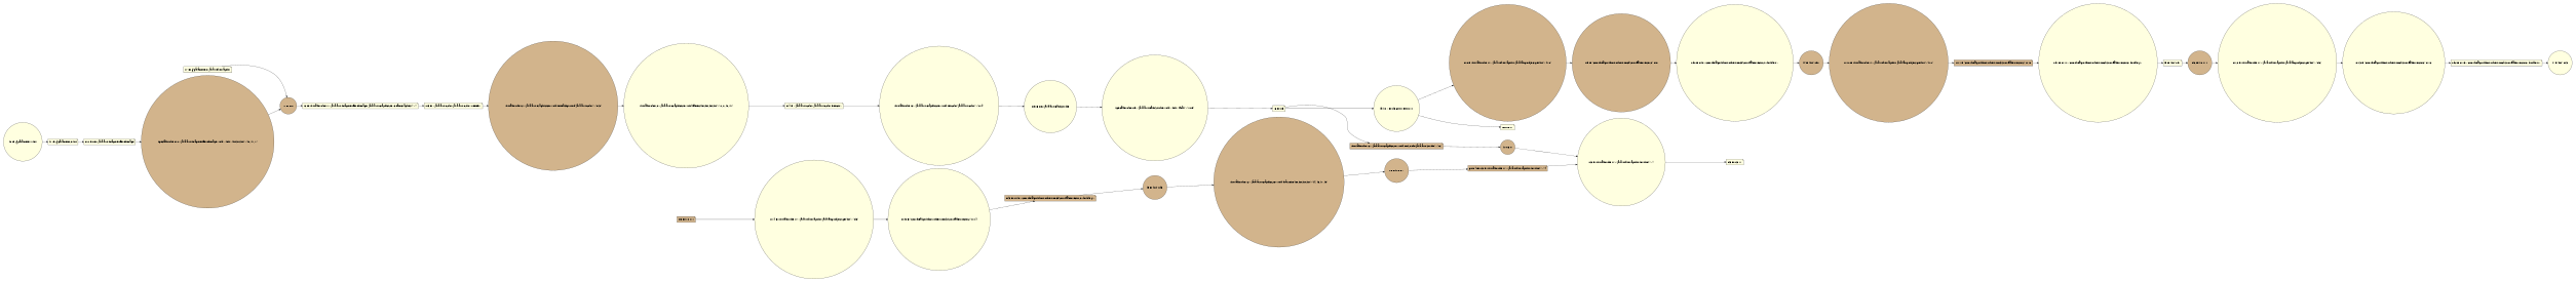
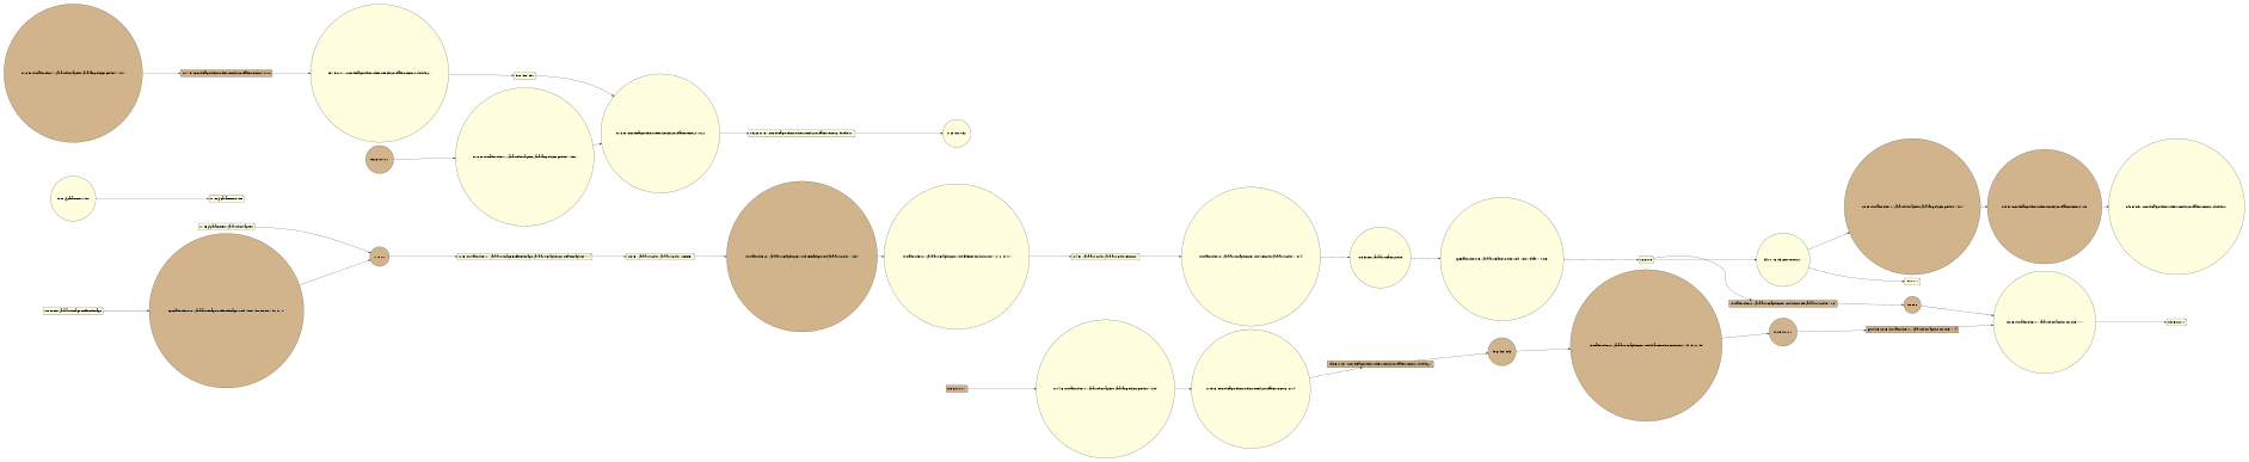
  digraph {
    rankdir=LR
    node [fillcolor=lightyellow shape=circle style=filled]
    "r7 := @parameter0: java.util.ArrayList" [shape=note]
    "r1 = $r0" [fillcolor=tan]
    "i1 := @parameter2: int" [shape=note]
    "i0 := @parameter1: int"
    "$r0 = new java.awt.image.BufferedImage" [shape=note]
    "specialinvoke $r0.<java.awt.image.BufferedImage: void <init>(int,int,int)>(i0, i1, 1)" [fillcolor=tan]
    "r2 = virtualinvoke r1.<java.awt.image.BufferedImage: java.awt.Graphics2D createGraphics()>()" [shape=note]
    "$r3 = <java.awt.Color: java.awt.Color WHITE>" [shape=note]
    "virtualinvoke r2.<java.awt.Graphics2D: void setBackground(java.awt.Color)>($r3)" [fillcolor=tan]
    "virtualinvoke r2.<java.awt.Graphics2D: void fillRect(int,int,int,int)>(0, 0, i0, i1)"
    "$r4 = <java.awt.Color: java.awt.Color BLACK>" [shape=note]
    "virtualinvoke r2.<java.awt.Graphics2D: void setColor(java.awt.Color)>($r4)"
    "$r5 = new java.awt.BasicStroke"
    "specialinvoke $r5.<java.awt.BasicStroke: void <init>(float)>(1.0F)"
    "r6 = $r5" [shape=note]
    "virtualinvoke r2.<java.awt.Graphics2D: void setStroke(java.awt.Stroke)>(r6)" [fillcolor=tan shape=note]
    "if i10 >= $i3 goto return r1"
    "i10 = 0" [fillcolor=tan]
    "$i2 = virtualinvoke r7.<java.util.ArrayList: int size()>()"
    "$i3 = $i2 - 1" [shape=note]
    "$r8 = virtualinvoke r7.<java.util.ArrayList: java.lang.Object get(int)>(i10)" [fillcolor=tan]
    "return r1" [shape=note]
    "$r9 = (com.thealgorithms.others.KochSnowflake$Vector2) $r8" [fillcolor=tan]
    "$d0 = $r9.<com.thealgorithms.others.KochSnowflake$Vector2: double x>"
-   "i4 = (int) $d0" [fillcolor=tan]
    "$r10 = virtualinvoke r7.<java.util.ArrayList: java.lang.Object get(int)>(i10)" [fillcolor=tan]
    "$r11 = (com.thealgorithms.others.KochSnowflake$Vector2) $r10" [fillcolor=tan shape=note]
    "$d1 = $r11.<com.thealgorithms.others.KochSnowflake$Vector2: double y>"
    "i5 = (int) $d1" [shape=note]
    "$i6 = i10 + 1" [fillcolor=tan]
    "$r12 = virtualinvoke r7.<java.util.ArrayList: java.lang.Object get(int)>($i6)"
    "$r13 = (com.thealgorithms.others.KochSnowflake$Vector2) $r12"
    "$d2 = $r13.<com.thealgorithms.others.KochSnowflake$Vector2: double x>" [shape=note]
    "i7 = (int) $d2"
    "$i8 = i10 + 1" [fillcolor=tan shape=note]
    "$r14 = virtualinvoke r7.<java.util.ArrayList: java.lang.Object get(int)>($i8)"
    "$r15 = (com.thealgorithms.others.KochSnowflake$Vector2) $r14"
    "$d3 = $r15.<com.thealgorithms.others.KochSnowflake$Vector2: double y>" [fillcolor=tan shape=note]
    "i9 = (int) $d3" [fillcolor=tan]
    "virtualinvoke r2.<java.awt.Graphics2D: void drawLine(int,int,int,int)>(i4, i5, i7, i9)" [fillcolor=tan]
    "i10 = i10 + 1" [fillcolor=tan]
    "goto [?= $i2 = virtualinvoke r7.<java.util.ArrayList: int size()>()]" [fillcolor=tan shape=note]
    "r7 := @parameter0: java.util.ArrayList" -> "r1 = $r0"
    "r1 = $r0" -> "r2 = virtualinvoke r1.<java.awt.image.BufferedImage: java.awt.Graphics2D createGraphics()>()"
-   "i1 := @parameter2: int" -> "$r0 = new java.awt.image.BufferedImage"
    "i0 := @parameter1: int" -> "i1 := @parameter2: int"
    "$r0 = new java.awt.image.BufferedImage" -> "specialinvoke $r0.<java.awt.image.BufferedImage: void <init>(int,int,int)>(i0, i1, 1)"
    "specialinvoke $r0.<java.awt.image.BufferedImage: void <init>(int,int,int)>(i0, i1, 1)" -> "r1 = $r0"
    "r2 = virtualinvoke r1.<java.awt.image.BufferedImage: java.awt.Graphics2D createGraphics()>()" -> "$r3 = <java.awt.Color: java.awt.Color WHITE>"
    "$r3 = <java.awt.Color: java.awt.Color WHITE>" -> "virtualinvoke r2.<java.awt.Graphics2D: void setBackground(java.awt.Color)>($r3)"
    "virtualinvoke r2.<java.awt.Graphics2D: void setBackground(java.awt.Color)>($r3)" -> "virtualinvoke r2.<java.awt.Graphics2D: void fillRect(int,int,int,int)>(0, 0, i0, i1)"
    "virtualinvoke r2.<java.awt.Graphics2D: void fillRect(int,int,int,int)>(0, 0, i0, i1)" -> "$r4 = <java.awt.Color: java.awt.Color BLACK>"
    "$r4 = <java.awt.Color: java.awt.Color BLACK>" -> "virtualinvoke r2.<java.awt.Graphics2D: void setColor(java.awt.Color)>($r4)"
    "virtualinvoke r2.<java.awt.Graphics2D: void setColor(java.awt.Color)>($r4)" -> "$r5 = new java.awt.BasicStroke"
    "$r5 = new java.awt.BasicStroke" -> "specialinvoke $r5.<java.awt.BasicStroke: void <init>(float)>(1.0F)"
    "specialinvoke $r5.<java.awt.BasicStroke: void <init>(float)>(1.0F)" -> "r6 = $r5"
    "r6 = $r5" -> "virtualinvoke r2.<java.awt.Graphics2D: void setStroke(java.awt.Stroke)>(r6)"
    "r6 = $r5" -> "if i10 >= $i3 goto return r1"
    "virtualinvoke r2.<java.awt.Graphics2D: void setStroke(java.awt.Stroke)>(r6)" -> "i10 = 0"
    "if i10 >= $i3 goto return r1" -> "$r8 = virtualinvoke r7.<java.util.ArrayList: java.lang.Object get(int)>(i10)"
    "if i10 >= $i3 goto return r1" -> "return r1"
    "i10 = 0" -> "$i2 = virtualinvoke r7.<java.util.ArrayList: int size()>()"
    "$i2 = virtualinvoke r7.<java.util.ArrayList: int size()>()" -> "$i3 = $i2 - 1"
    "$r8 = virtualinvoke r7.<java.util.ArrayList: java.lang.Object get(int)>(i10)" -> "$r9 = (com.thealgorithms.others.KochSnowflake$Vector2) $r8"
    "$r9 = (com.thealgorithms.others.KochSnowflake$Vector2) $r8" -> "$d0 = $r9.<com.thealgorithms.others.KochSnowflake$Vector2: double x>"
-   "$d0 = $r9.<com.thealgorithms.others.KochSnowflake$Vector2: double x>" -> "i4 = (int) $d0"
-   "i4 = (int) $d0" -> "$r10 = virtualinvoke r7.<java.util.ArrayList: java.lang.Object get(int)>(i10)"
    "$r10 = virtualinvoke r7.<java.util.ArrayList: java.lang.Object get(int)>(i10)" -> "$r11 = (com.thealgorithms.others.KochSnowflake$Vector2) $r10"
    "$r11 = (com.thealgorithms.others.KochSnowflake$Vector2) $r10" -> "$d1 = $r11.<com.thealgorithms.others.KochSnowflake$Vector2: double y>"
    "$d1 = $r11.<com.thealgorithms.others.KochSnowflake$Vector2: double y>" -> "i5 = (int) $d1"
-   "i5 = (int) $d1" -> "$i6 = i10 + 1"
+   "i5 = (int) $d1" -> "$r13 = (com.thealgorithms.others.KochSnowflake$Vector2) $r12"
    "$i6 = i10 + 1" -> "$r12 = virtualinvoke r7.<java.util.ArrayList: java.lang.Object get(int)>($i6)"
    "$r12 = virtualinvoke r7.<java.util.ArrayList: java.lang.Object get(int)>($i6)" -> "$r13 = (com.thealgorithms.others.KochSnowflake$Vector2) $r12"
    "$r13 = (com.thealgorithms.others.KochSnowflake$Vector2) $r12" -> "$d2 = $r13.<com.thealgorithms.others.KochSnowflake$Vector2: double x>"
    "$d2 = $r13.<com.thealgorithms.others.KochSnowflake$Vector2: double x>" -> "i7 = (int) $d2"
    "$i8 = i10 + 1" -> "$r14 = virtualinvoke r7.<java.util.ArrayList: java.lang.Object get(int)>($i8)"
    "$r14 = virtualinvoke r7.<java.util.ArrayList: java.lang.Object get(int)>($i8)" -> "$r15 = (com.thealgorithms.others.KochSnowflake$Vector2) $r14"
    "$r15 = (com.thealgorithms.others.KochSnowflake$Vector2) $r14" -> "$d3 = $r15.<com.thealgorithms.others.KochSnowflake$Vector2: double y>"
    "$d3 = $r15.<com.thealgorithms.others.KochSnowflake$Vector2: double y>" -> "i9 = (int) $d3"
    "i9 = (int) $d3" -> "virtualinvoke r2.<java.awt.Graphics2D: void drawLine(int,int,int,int)>(i4, i5, i7, i9)"
    "virtualinvoke r2.<java.awt.Graphics2D: void drawLine(int,int,int,int)>(i4, i5, i7, i9)" -> "i10 = i10 + 1"
    "i10 = i10 + 1" -> "goto [?= $i2 = virtualinvoke r7.<java.util.ArrayList: int size()>()]"
    "goto [?= $i2 = virtualinvoke r7.<java.util.ArrayList: int size()>()]" -> "$i2 = virtualinvoke r7.<java.util.ArrayList: int size()>()"
  }
